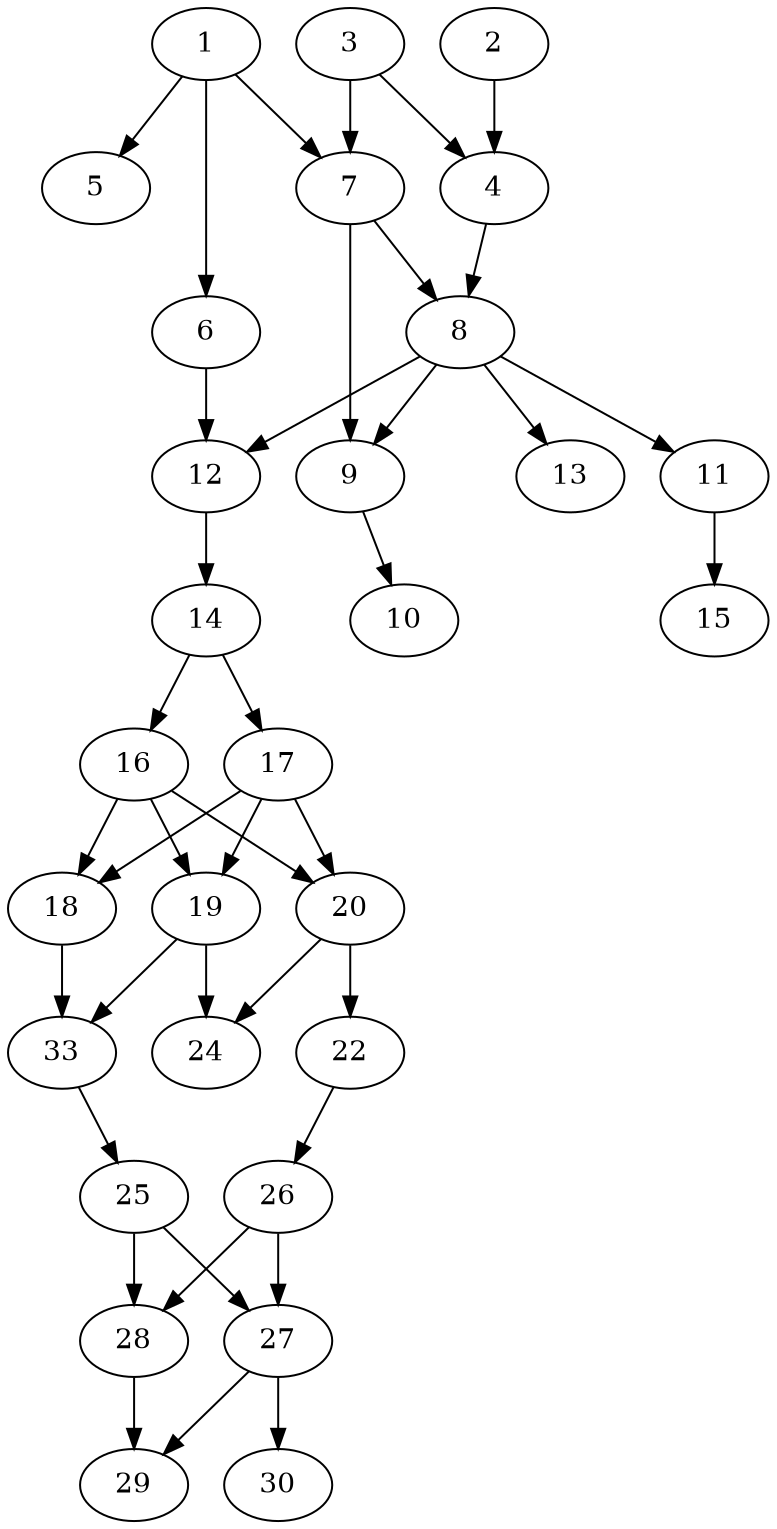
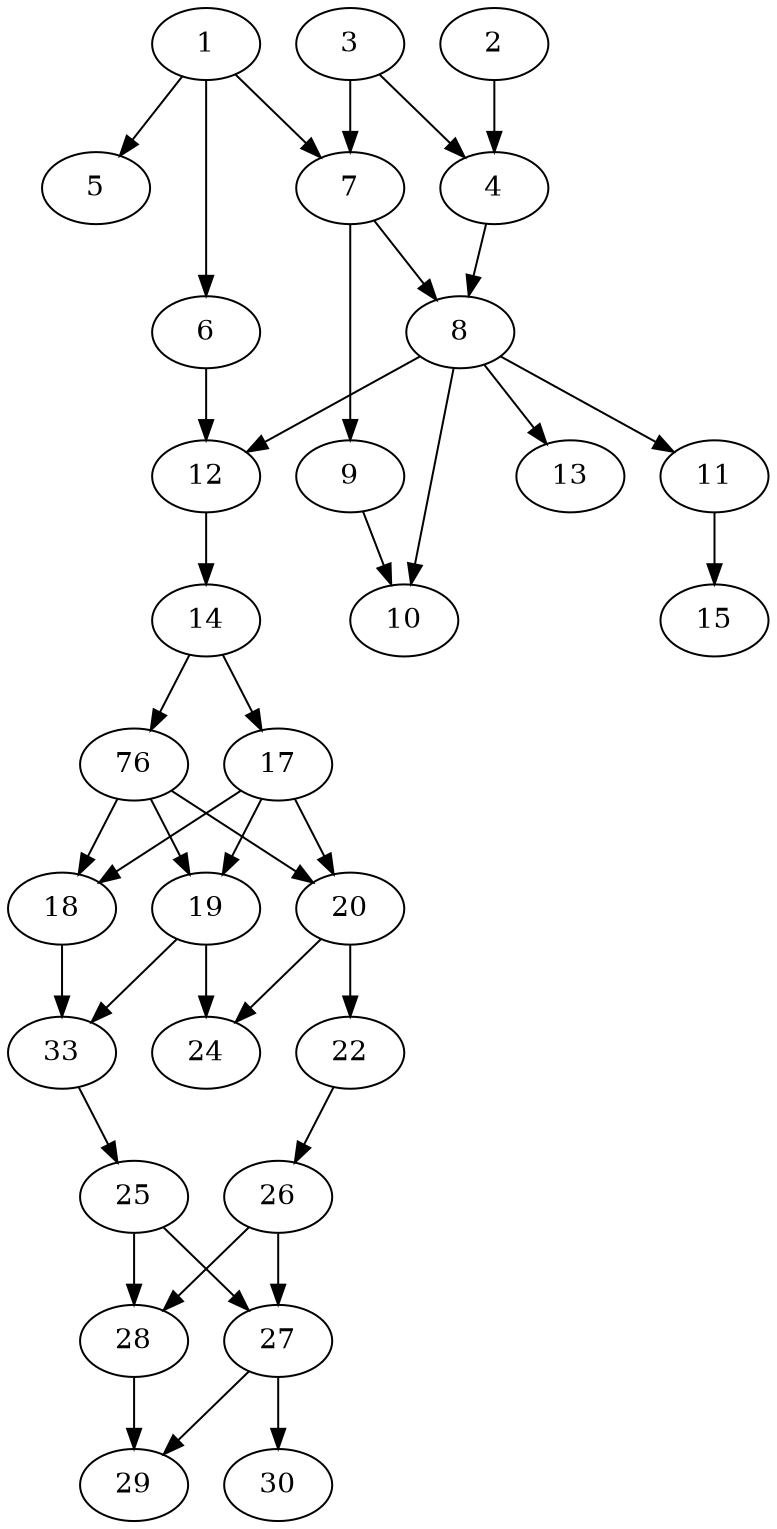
  digraph {
    node [alpha=0.12]
    1 [alpha=0.03 expect_size=33607680]
    5 [alpha=0.07 expect_size=34985984]
    6 [alpha=0.04 expect_size=51980288]
    7 [alpha=0.18 expect_size=33957888]
    12 [alpha=0.19 expect_size=11272192]
    8 [alpha=0.18 expect_size=32160768]
    9 [alpha=0.14 expect_size=43375616]
    10 [alpha=0.01 expect_size=42611712]
    11 [expect_size=5357568]
    13 [alpha=0.15 expect_size=5261312]
    2 [alpha=0.17 expect_size=10926080]
    4 [alpha=0.16 expect_size=28141568]
    3 [alpha=0.08 expect_size=51334144]
    15 [alpha=0.08 expect_size=13489152]
    14 [alpha=0.13 expect_size=23286784]
    17 [expect_size=39315456]
-   16 [alpha=0.18 expect_size=29700096]
+   16 [alpha=0.18 expect_size=29700096 label=76]
    18 [expect_size=34213888]
    19 [alpha=0.00 expect_size=28465152]
    20 [alpha=0.16 expect_size=14602240]
    n21 [alpha=0.02 expect_size=40489984 label=33]
    24 [alpha=0.00 expect_size=29462528]
    22 [expect_size=43968512]
    25 [expect_size=13651968]
    26 [alpha=0.03 expect_size=31419392]
    27 [alpha=0.07 expect_size=27805696]
    28 [alpha=0.02 expect_size=8257536]
    29 [alpha=0.13 expect_size=35674112]
    30 [alpha=0.19 expect_size=36603904]
    1 -> 5
    1 -> 6
    1 -> 7
    6 -> 12
    7 -> 8
    7 -> 9
    12 -> 14
    8 -> 12
-   8 -> 9
+   8 -> 10
    8 -> 11
    8 -> 13
    9 -> 10
    11 -> 15
    2 -> 4
    4 -> 8
    3 -> 7
    3 -> 4
    14 -> 17
    14 -> 16
    17 -> 18
    17 -> 19
    17 -> 20
    16 -> 18
    16 -> 19
    16 -> 20
    18 -> n21
    19 -> n21
    19 -> 24
    20 -> 24
    20 -> 22
    n21 -> 25
    22 -> 26
    25 -> 27
    25 -> 28
    26 -> 27
    26 -> 28
    27 -> 29
    27 -> 30
    28 -> 29
  }
